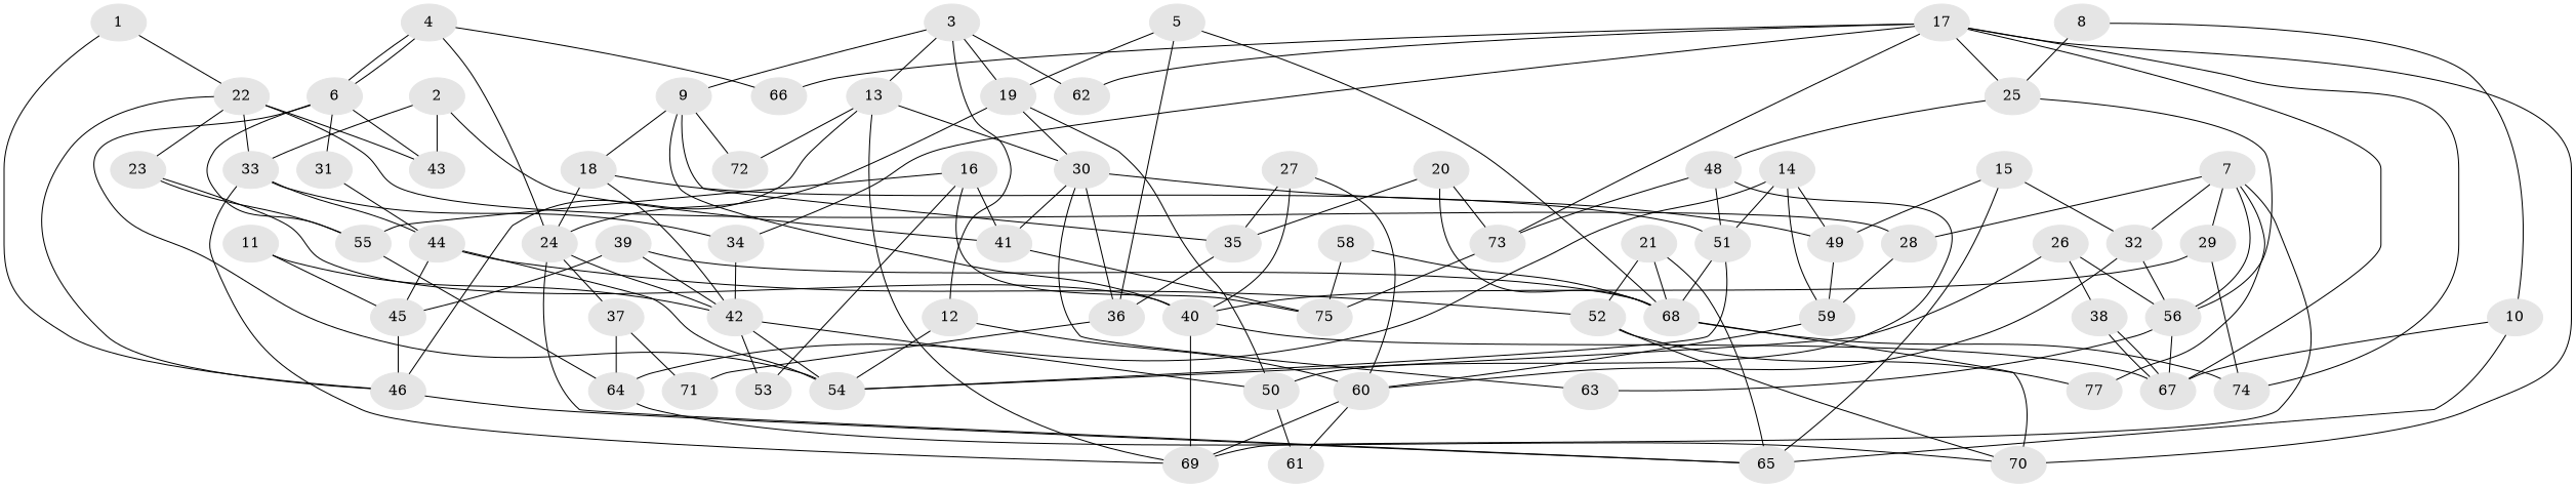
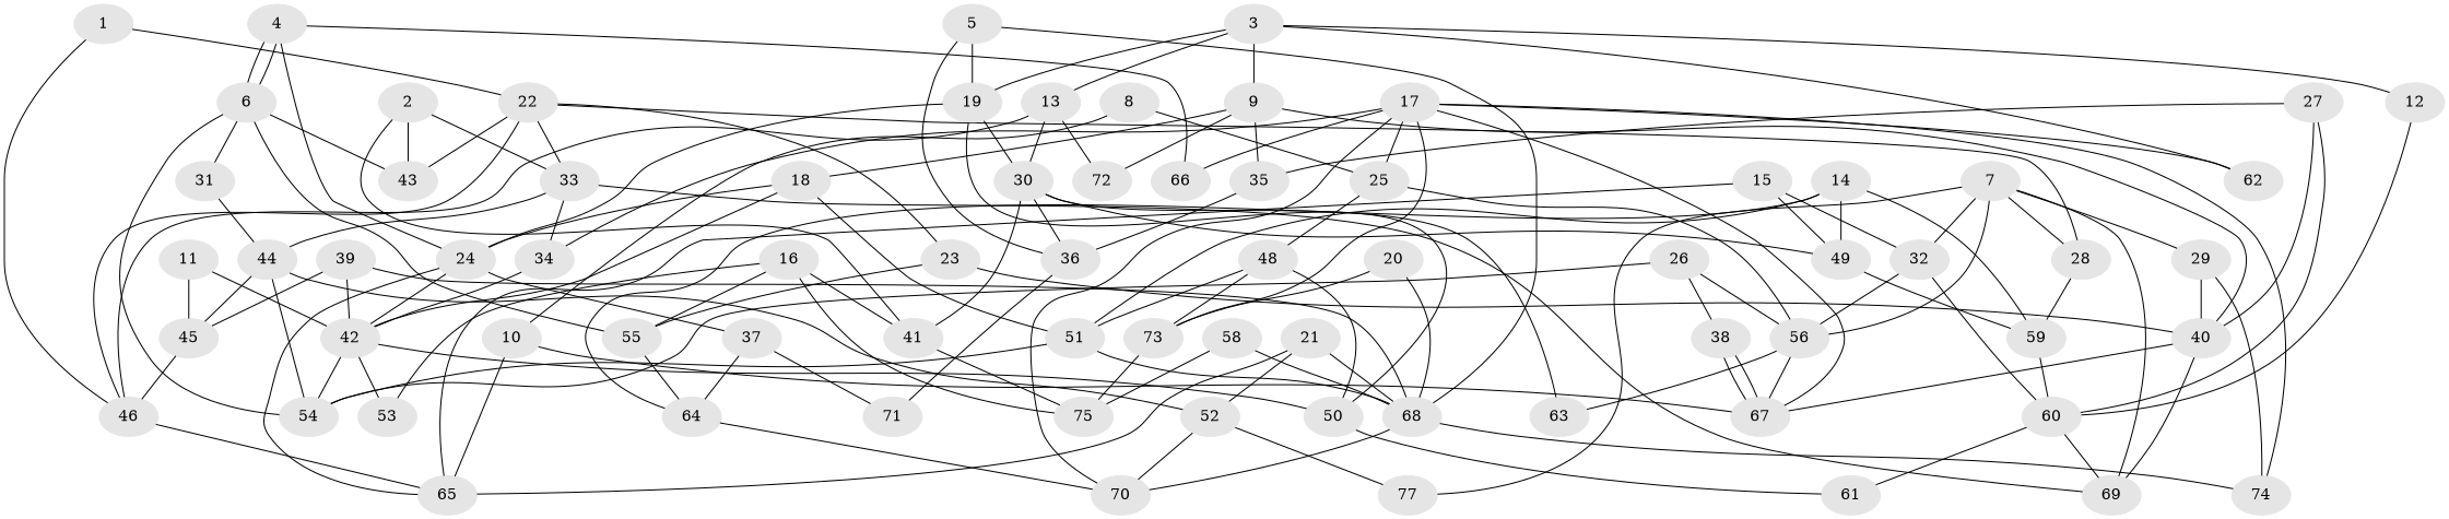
  graph {
    node [color=gray90 style=filled]
    1
    22
    46
    33
    43
    28
    23
    65
    2
    41
    69
    34
    44
    75
    3
    9
    12
    13
    19
    62
    18
    35
    40
    72
    54
    60
    30
    24
    50
    4
    6
    66
    31
    55
    42
    37
    5
    36
    68
    71
    70
    74
    64
    7
    29
    32
    56
    77
    59
    67
    63
    8
    10
    25
    48
    51
    11
    45
    53
    61
    49
    14
    15
    16
    17
    73
    20
    21
    52
    26
    38
    27
    39
    58
    1 -- 22
    1 -- 46
    22 -- 46
    22 -- 33
    22 -- 43
    22 -- 28
    22 -- 23
    46 -- 65
    33 -- 69
    33 -- 34
    33 -- 44
    28 -- 59
    23 -- 40
    23 -- 55
    2 -- 33
    2 -- 43
    2 -- 41
    41 -- 75
    34 -- 42
    44 -- 54
    44 -- 45
    44 -- 52
    3 -- 9
    3 -- 12
    3 -- 13
    3 -- 19
    3 -- 62
    9 -- 18
    9 -- 35
    9 -- 40
    9 -- 72
-   12 -- 54
    12 -- 60
    13 -- 46
-   13 -- 69
    13 -- 72
    13 -- 30
    19 -- 30
    19 -- 24
    19 -- 50
    18 -- 24
    18 -- 42
    18 -- 51
    35 -- 36
    40 -- 69
    40 -- 67
    60 -- 69
    60 -- 61
    30 -- 41
    30 -- 36
    30 -- 63
    30 -- 49
    24 -- 65
    24 -- 42
    24 -- 37
    50 -- 61
    4 -- 24
    4 -- 6
    4 -- 6
    4 -- 66
    6 -- 43
    6 -- 54
    6 -- 31
    6 -- 55
    31 -- 44
    55 -- 64
    42 -- 54
    42 -- 50
    42 -- 53
    37 -- 71
    37 -- 64
    5 -- 19
    5 -- 36
    5 -- 68
    36 -- 71
    68 -- 70
    68 -- 74
    64 -- 70
    7 -- 28
    7 -- 69
    7 -- 29
    7 -- 32
    7 -- 56
    7 -- 77
    29 -- 40
    29 -- 74
    32 -- 60
    32 -- 56
    56 -- 67
    56 -- 63
    59 -- 60
    8 -- 10
    8 -- 25
    10 -- 65
    10 -- 67
    25 -- 56
    25 -- 48
    48 -- 50
    48 -- 51
    48 -- 73
    51 -- 54
    51 -- 68
    11 -- 42
    11 -- 45
    45 -- 46
    49 -- 59
    14 -- 64
    14 -- 59
    14 -- 51
    14 -- 49
    15 -- 65
    15 -- 32
    15 -- 49
    16 -- 41
    16 -- 75
    16 -- 55
    16 -- 53
    17 -- 34
    17 -- 62
    17 -- 66
    17 -- 70
    17 -- 74
    17 -- 67
    17 -- 25
    17 -- 73
    73 -- 75
-   20 -- 35
    20 -- 68
    20 -- 73
    21 -- 65
    21 -- 68
    21 -- 52
    52 -- 70
    52 -- 77
    26 -- 54
    26 -- 56
    26 -- 38
    38 -- 67
    38 -- 67
    27 -- 35
    27 -- 40
    27 -- 60
    39 -- 42
    39 -- 68
    39 -- 45
    58 -- 75
    58 -- 68
  }
